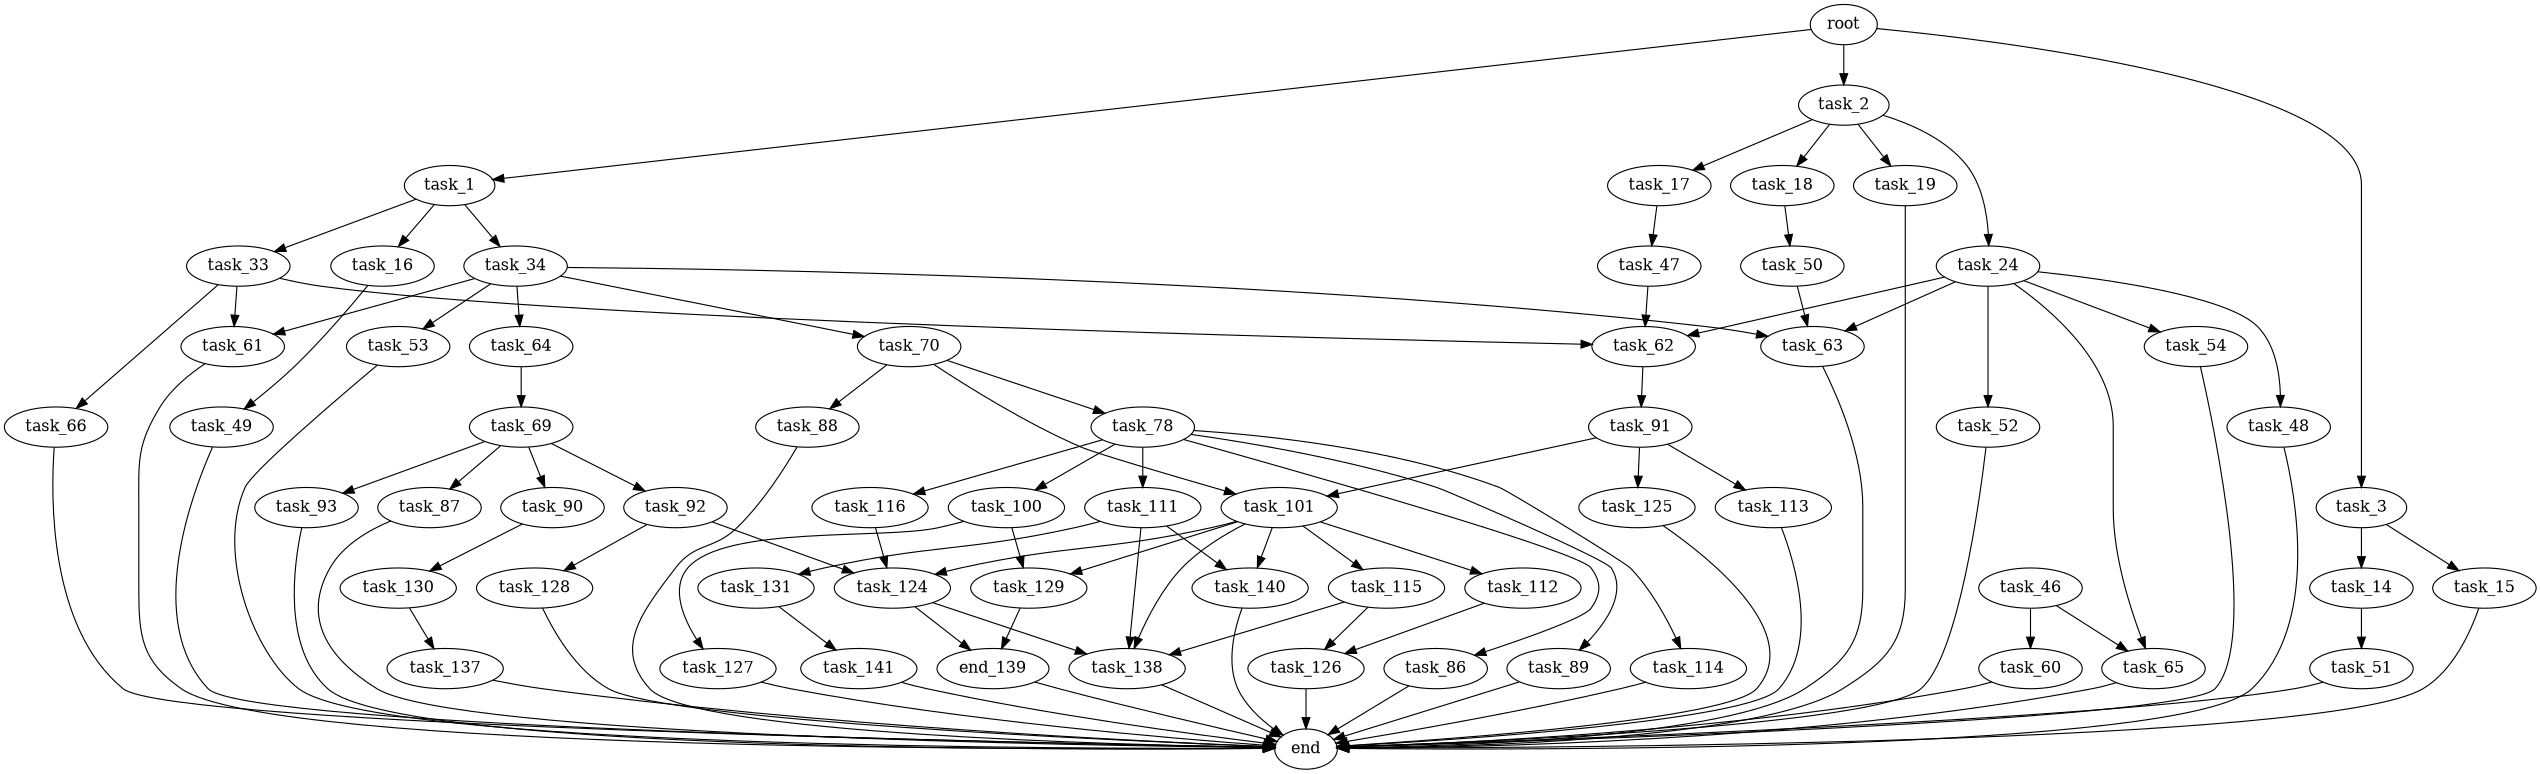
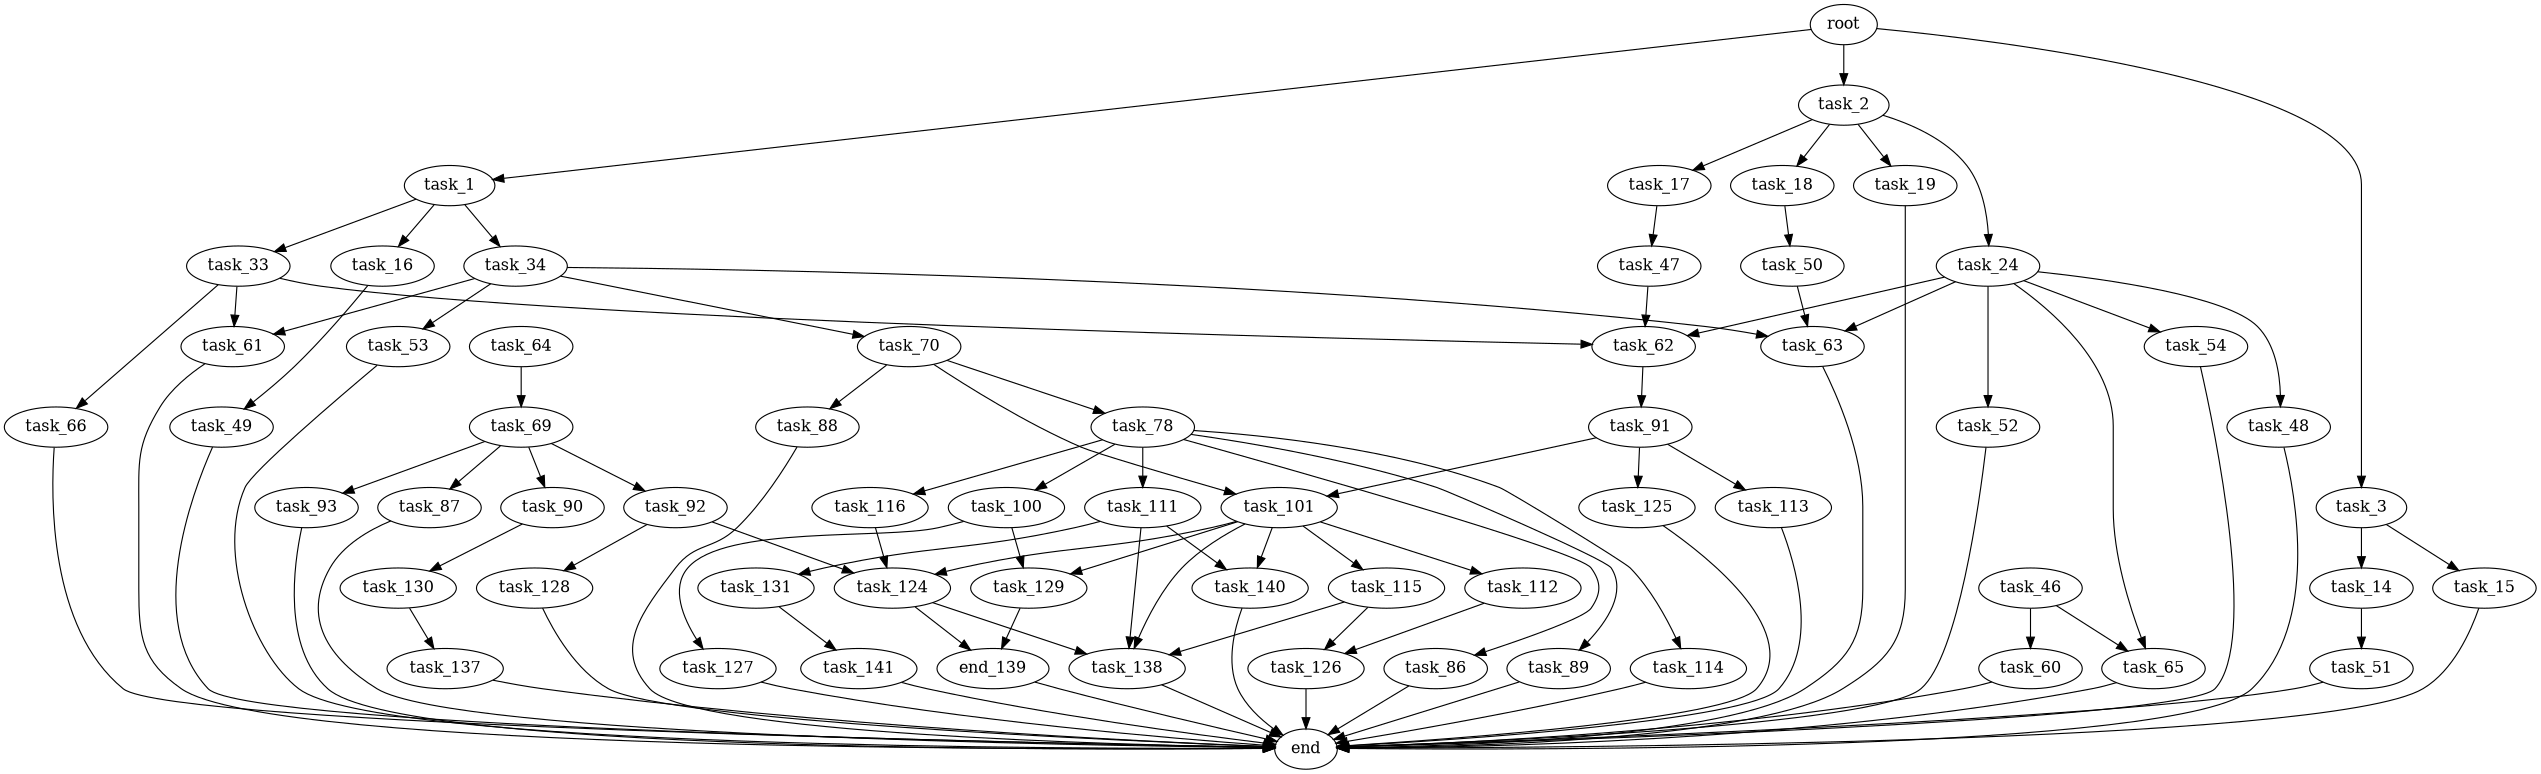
  digraph {
    root
    task_1
    task_2
    task_3
    task_16
    task_33
    task_34
    task_17
    task_18
    task_19
    task_24
    task_14
    task_15
    task_49
    task_62
    task_61
    task_66
    task_63
    task_53
    task_64
    task_70
    task_47
    task_50
    end
    task_48
    task_52
    task_54
    task_65
    task_51
    task_91
    task_46
    task_60
    task_69
    task_78
    task_88
    task_101
    task_113
    task_125
    task_87
    task_90
    task_92
    task_93
    task_130
    task_124
    task_128
    task_86
    task_89
    task_100
    task_111
    task_114
    task_116
    task_129
    task_112
    task_115
    task_138
    task_140
    task_127
    task_131
    task_137
    n60 [label=end_139]
    task_126
    task_141
    root -> task_1
    root -> task_2
    root -> task_3
    task_1 -> task_16
    task_1 -> task_33
    task_1 -> task_34
    task_2 -> task_17
    task_2 -> task_18
    task_2 -> task_19
    task_2 -> task_24
    task_3 -> task_14
    task_3 -> task_15
    task_16 -> task_49
    task_33 -> task_62
    task_33 -> task_61
    task_33 -> task_66
    task_34 -> task_61
    task_34 -> task_63
    task_34 -> task_53
-   task_34 -> task_64
    task_34 -> task_70
    task_17 -> task_47
    task_18 -> task_50
    task_19 -> end
    task_24 -> task_62
    task_24 -> task_63
    task_24 -> task_48
    task_24 -> task_52
    task_24 -> task_54
    task_24 -> task_65
    task_14 -> task_51
    task_15 -> end
    task_49 -> end
    task_62 -> task_91
    task_61 -> end
    task_66 -> end
    task_63 -> end
    task_53 -> end
    task_64 -> task_69
    task_70 -> task_78
    task_70 -> task_88
    task_70 -> task_101
    task_47 -> task_62
    task_50 -> task_63
    task_48 -> end
    task_52 -> end
    task_54 -> end
    task_65 -> end
    task_51 -> end
    task_91 -> task_101
    task_91 -> task_113
    task_91 -> task_125
    task_46 -> task_65
    task_46 -> task_60
    task_60 -> end
    task_69 -> task_87
    task_69 -> task_90
    task_69 -> task_92
    task_69 -> task_93
    task_78 -> task_86
    task_78 -> task_89
    task_78 -> task_100
    task_78 -> task_111
    task_78 -> task_114
    task_78 -> task_116
    task_88 -> end
    task_101 -> task_124
    task_101 -> task_129
    task_101 -> task_112
    task_101 -> task_115
    task_101 -> task_138
    task_101 -> task_140
    task_113 -> end
    task_125 -> end
    task_87 -> end
    task_90 -> task_130
    task_92 -> task_124
    task_92 -> task_128
    task_93 -> end
    task_130 -> task_137
    task_124 -> task_138
    task_124 -> n60
    task_128 -> end
    task_86 -> end
    task_89 -> end
    task_100 -> task_129
    task_100 -> task_127
    task_111 -> task_138
    task_111 -> task_140
    task_111 -> task_131
    task_114 -> end
    task_116 -> task_124
    task_129 -> n60
    task_112 -> task_126
    task_115 -> task_138
    task_115 -> task_126
    task_138 -> end
    task_140 -> end
    task_127 -> end
    task_131 -> task_141
    task_137 -> end
    n60 -> end
    task_126 -> end
    task_141 -> end
  }
